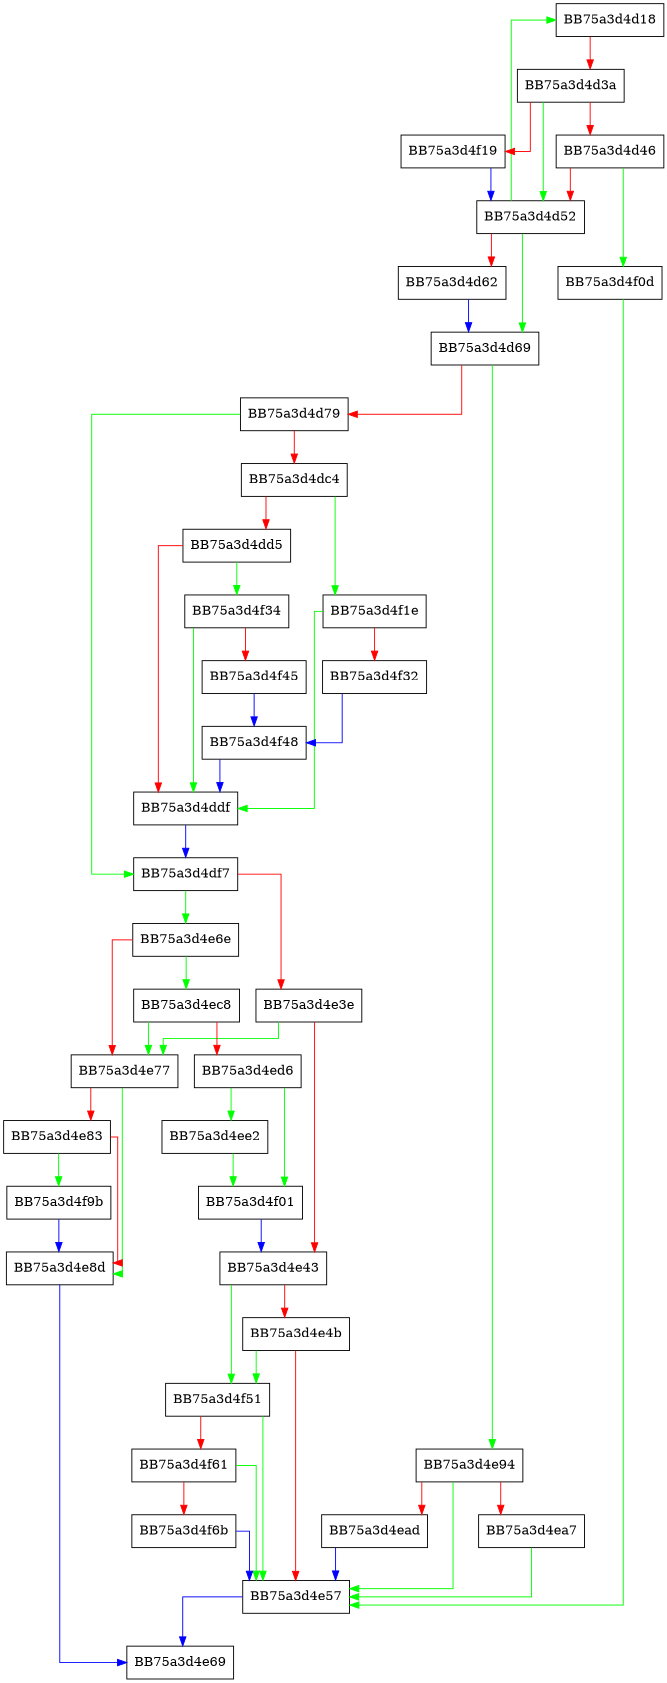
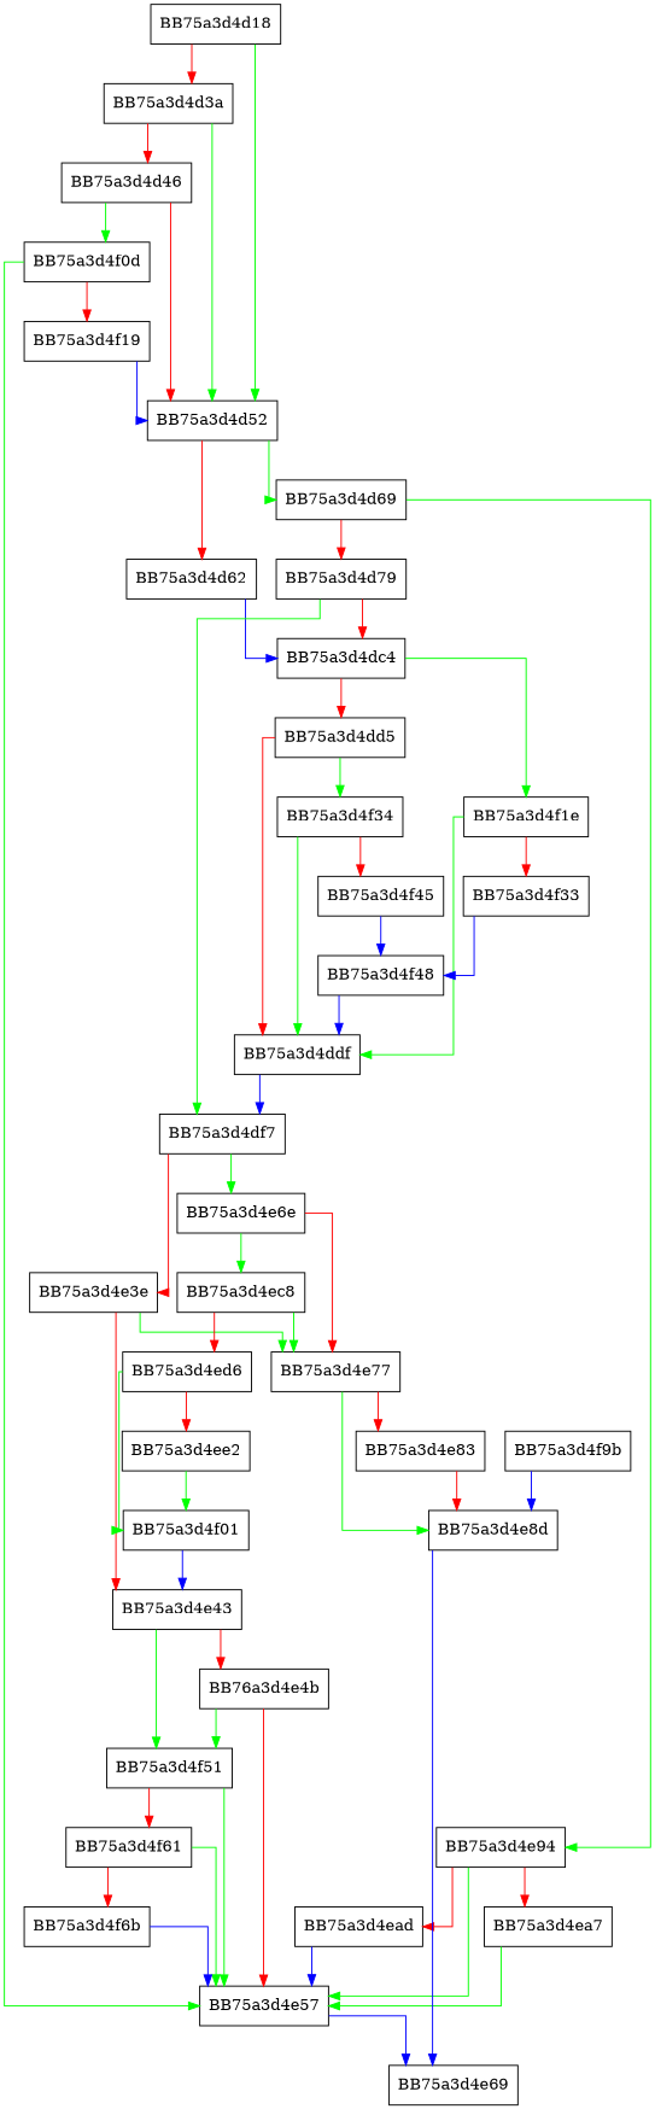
  digraph {
    splines=ortho
    node [shape=box]
    edge [color=green]
    BB75a3d4d18
    BB75a3d4d52
    BB75a3d4d3a
    BB75a3d4d69
    BB75a3d4d62
    BB75a3d4d46
    BB75a3d4e94
    BB75a3d4d79
    BB75a3d4f0d
    BB75a3d4e57
    BB75a3d4f19
    n12 [label=BB75a3d4e69]
    BB75a3d4ea7
    BB75a3d4ead
    BB75a3d4df7
    BB75a3d4dc4
    BB75a3d4e6e
    BB75a3d4e3e
    BB75a3d4f1e
    BB75a3d4dd5
    BB75a3d4e77
    BB75a3d4ec8
    BB75a3d4e43
    BB75a3d4ddf
-   BB75a3d4f32
+   BB75a3d4f32 [label=BB75a3d4f33]
    BB75a3d4f34
    BB75a3d4f48
    BB75a3d4f45
    BB75a3d4e8d
    BB75a3d4e83
    BB75a3d4ed6
    BB75a3d4f51
-   BB75a3d4e4b
+   BB75a3d4e4b [label=BB76a3d4e4b]
    BB75a3d4f9b
    BB75a3d4f61
    BB75a3d4f6b
    BB75a3d4f01
    BB75a3d4ee2
-   BB75a3d4d52 -> BB75a3d4d18
+   BB75a3d4d18 -> BB75a3d4d52
    BB75a3d4d18 -> BB75a3d4d3a [color=red]
    BB75a3d4d52 -> BB75a3d4d69
    BB75a3d4d52 -> BB75a3d4d62 [color=red]
    BB75a3d4d3a -> BB75a3d4d52
    BB75a3d4d3a -> BB75a3d4d46 [color=red]
    BB75a3d4d69 -> BB75a3d4e94
    BB75a3d4d69 -> BB75a3d4d79 [color=red]
-   BB75a3d4d62 -> BB75a3d4d69 [color=blue]
+   BB75a3d4d62 -> BB75a3d4dc4 [color=blue]
    BB75a3d4d46 -> BB75a3d4d52 [color=red]
    BB75a3d4d46 -> BB75a3d4f0d
    BB75a3d4e94 -> BB75a3d4e57
    BB75a3d4e94 -> BB75a3d4ea7 [color=red]
    BB75a3d4e94 -> BB75a3d4ead [color=red]
    BB75a3d4d79 -> BB75a3d4df7
    BB75a3d4d79 -> BB75a3d4dc4 [color=red]
    BB75a3d4f0d -> BB75a3d4e57
-   BB75a3d4d3a -> BB75a3d4f19 [color=red]
+   BB75a3d4f0d -> BB75a3d4f19 [color=red]
    BB75a3d4e57 -> n12 [color=blue]
    BB75a3d4f19 -> BB75a3d4d52 [color=blue]
    BB75a3d4ea7 -> BB75a3d4e57
    BB75a3d4ead -> BB75a3d4e57 [color=blue]
    BB75a3d4df7 -> BB75a3d4e6e
    BB75a3d4df7 -> BB75a3d4e3e [color=red]
    BB75a3d4dc4 -> BB75a3d4f1e
    BB75a3d4dc4 -> BB75a3d4dd5 [color=red]
    BB75a3d4e6e -> BB75a3d4e77 [color=red]
    BB75a3d4e6e -> BB75a3d4ec8
    BB75a3d4e3e -> BB75a3d4e77
    BB75a3d4e3e -> BB75a3d4e43 [color=red]
    BB75a3d4f1e -> BB75a3d4ddf
    BB75a3d4f1e -> BB75a3d4f32 [color=red]
    BB75a3d4dd5 -> BB75a3d4ddf [color=red]
    BB75a3d4dd5 -> BB75a3d4f34
    BB75a3d4e77 -> BB75a3d4e8d
    BB75a3d4e77 -> BB75a3d4e83 [color=red]
    BB75a3d4ec8 -> BB75a3d4e77
    BB75a3d4ec8 -> BB75a3d4ed6 [color=red]
    BB75a3d4e43 -> BB75a3d4f51
    BB75a3d4e43 -> BB75a3d4e4b [color=red]
    BB75a3d4ddf -> BB75a3d4df7 [color=blue]
    BB75a3d4f32 -> BB75a3d4f48 [color=blue]
    BB75a3d4f34 -> BB75a3d4ddf
    BB75a3d4f34 -> BB75a3d4f45 [color=red]
    BB75a3d4f48 -> BB75a3d4ddf [color=blue]
    BB75a3d4f45 -> BB75a3d4f48 [color=blue]
    BB75a3d4e8d -> n12 [color=blue]
    BB75a3d4e83 -> BB75a3d4e8d [color=red]
-   BB75a3d4e83 -> BB75a3d4f9b
    BB75a3d4ed6 -> BB75a3d4f01
-   BB75a3d4ed6 -> BB75a3d4ee2
+   BB75a3d4ed6 -> BB75a3d4ee2 [color=red]
    BB75a3d4f51 -> BB75a3d4e57
    BB75a3d4f51 -> BB75a3d4f61 [color=red]
    BB75a3d4e4b -> BB75a3d4e57 [color=red]
    BB75a3d4e4b -> BB75a3d4f51
    BB75a3d4f9b -> BB75a3d4e8d [color=blue]
    BB75a3d4f61 -> BB75a3d4e57
    BB75a3d4f61 -> BB75a3d4f6b [color=red]
    BB75a3d4f6b -> BB75a3d4e57 [color=blue]
    BB75a3d4f01 -> BB75a3d4e43 [color=blue]
    BB75a3d4ee2 -> BB75a3d4f01
  }
